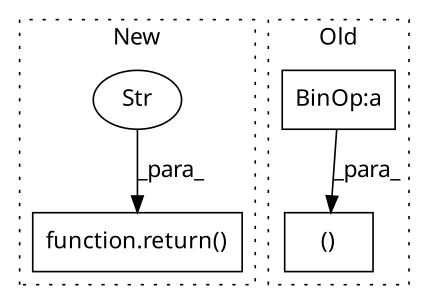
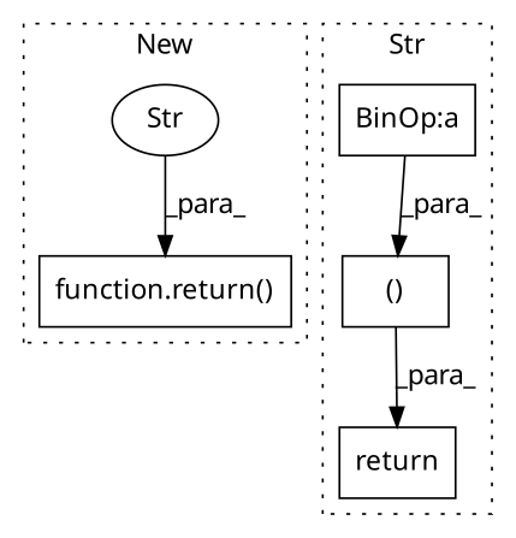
  digraph {
    fontname="Noto Sans"
    node [fontname="Noto Sans" shape=box]
    edge [fontname="Noto Sans"]
    n1 [a=75 l="7,16" label="function.return()" s="11651,11714"]
    n2 [a=66 l=56 label=Str s=11658 shape=ellipse]
    n3 [a=54 l=23 label="()" s=11290]
    n4 [a=82 l=3 label="BinOp:a" s=11276]
+   n5 [a=93 l=7 label=return s=11259]
    subgraph cluster_1 {
      label=New
      style=dotted
      n1
      n2
    }
    subgraph cluster_2 {
-     label=Old
+     label=Str
      style=dotted
      n3
      n4
+     n5
    }
    n2 -> n1 [label=_para_]
+   n3 -> n5 [label=_para_]
    n4 -> n3 [label=_para_]
  }
